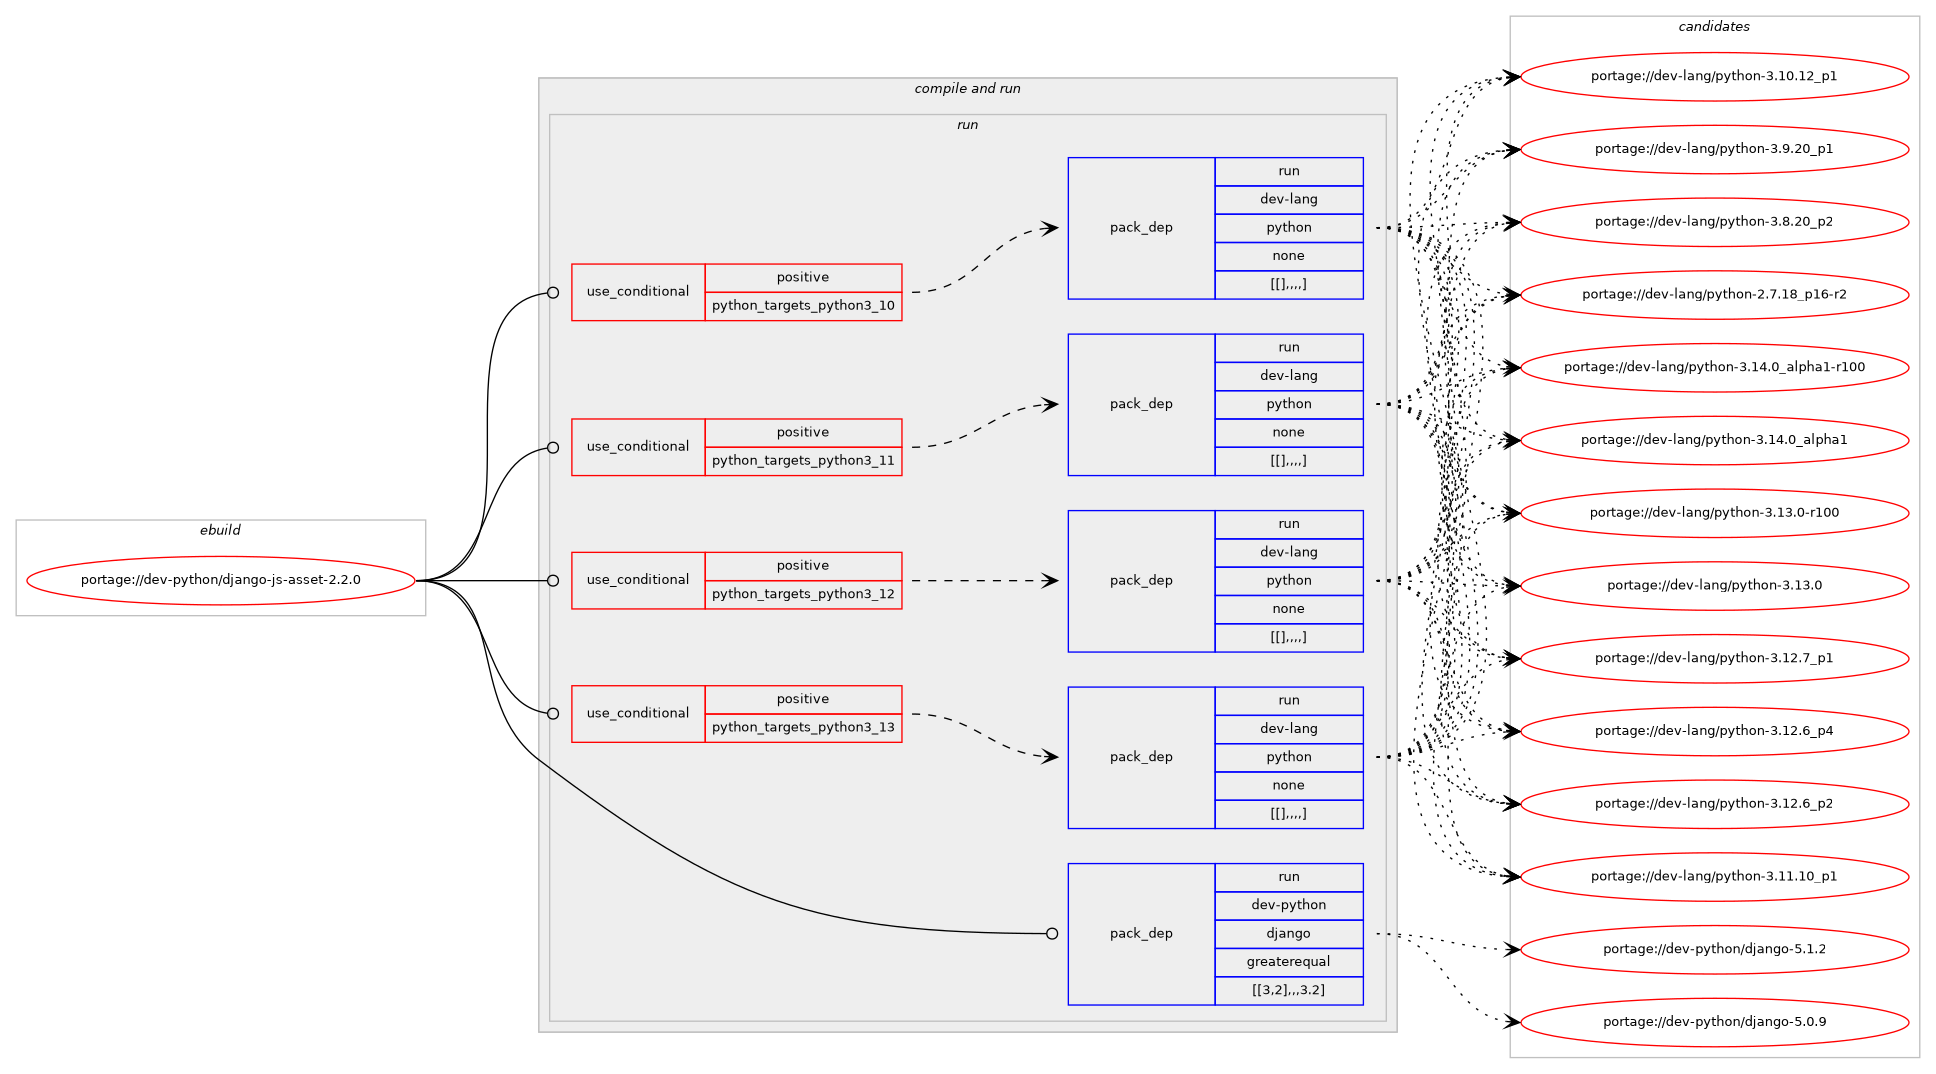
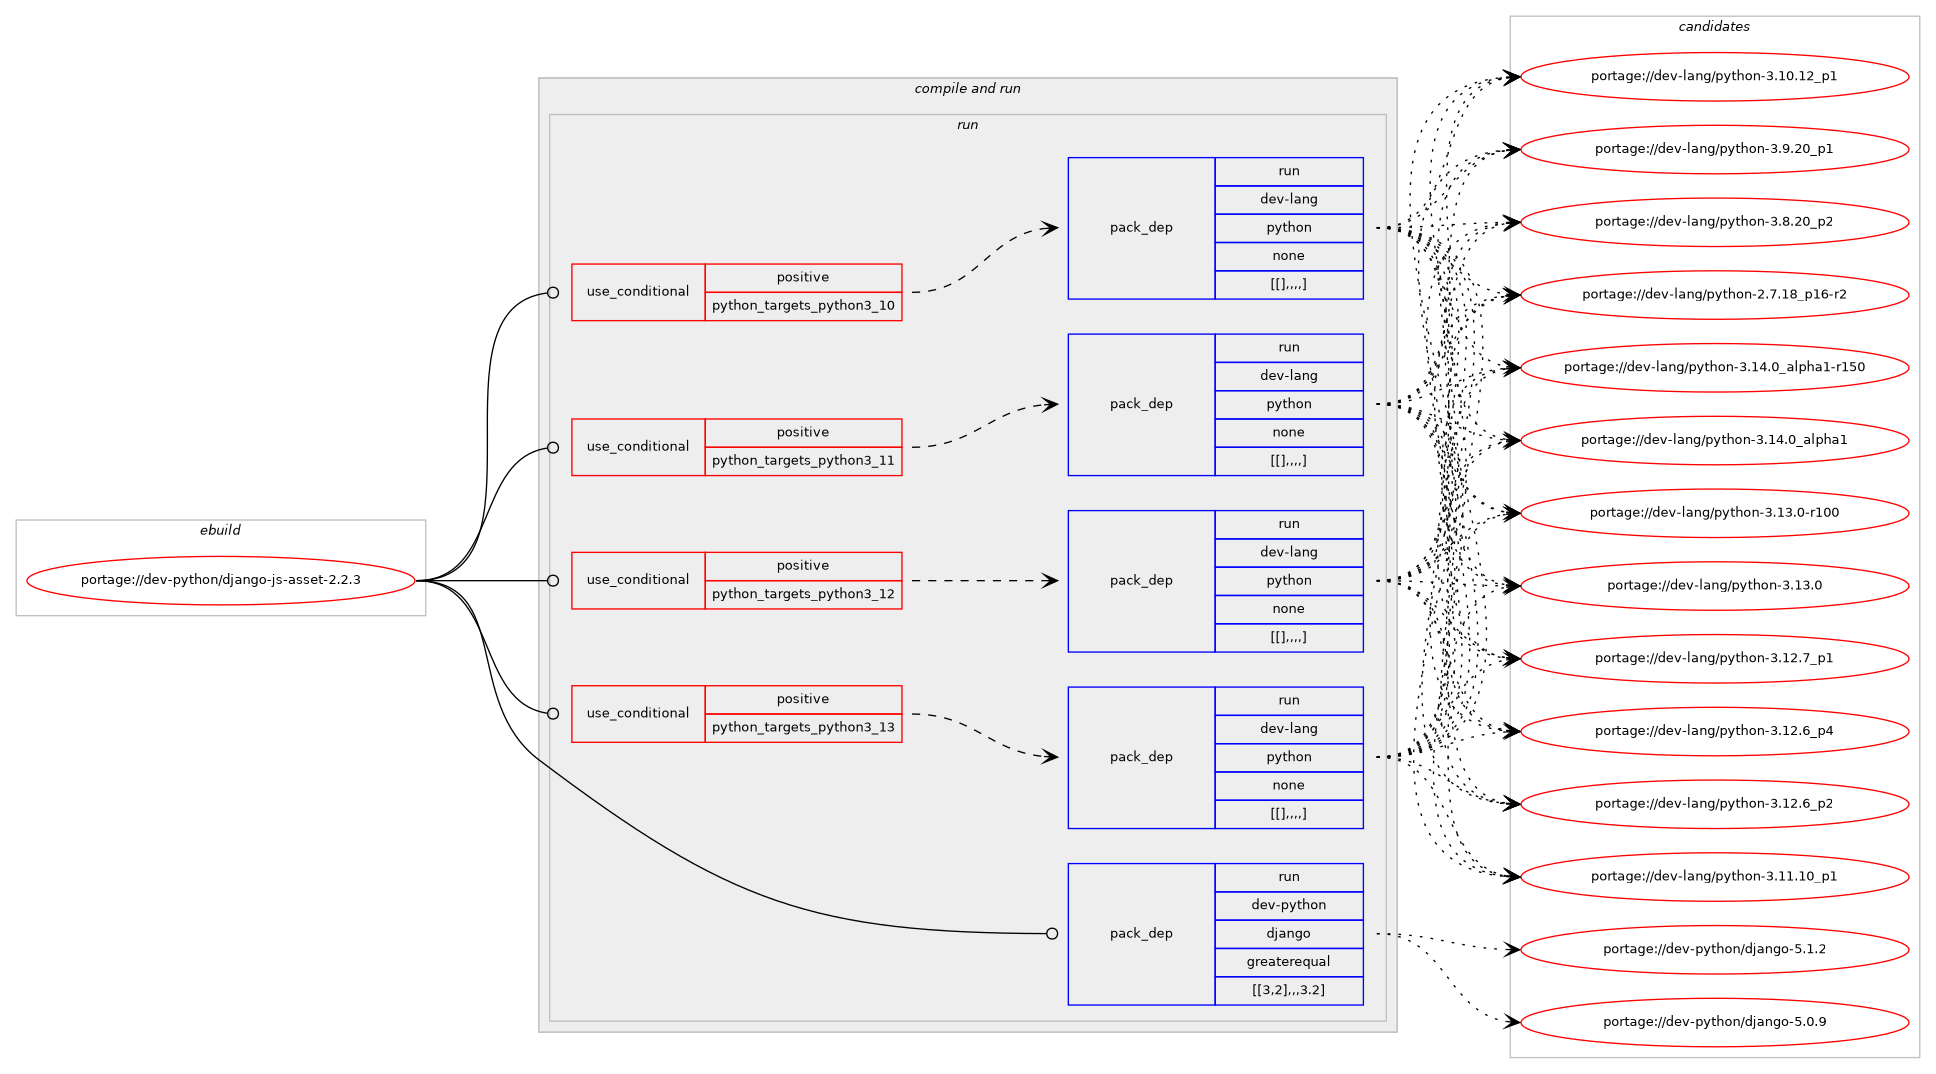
  digraph {
    compound=true
    concentrate=true
    fontname=Helvetica
    fontsize=10
    newrank=true
    rankdir=LR
    ranksep=1.5
    node [color=red fontname=Helvetica fontsize=10]
    edge [arrowhead=vee headport=w style=dotted tailport=e weight=100]
-   n1 [label="portage://dev-python/django-js-asset-2.2.0" width=4]
+   n1 [label="portage://dev-python/django-js-asset-2.2.3" width=4]
    n2 [color=blue label=<<TABLE BORDER="0" CELLBORDER="1" CELLSPACING="0" CELLPADDING="4" WIDTH="220"><TR><TD ROWSPAN="6" CELLPADDING="30">pack_dep</TD></TR><TR><TD WIDTH="110">run</TD></TR><TR><TD>dev-lang</TD></TR><TR><TD>python</TD></TR><TR><TD>none</TD></TR><TR><TD>[[],,,,]</TD></TR></TABLE>> shape=none]
    n3 [label=<<TABLE BORDER="0" CELLBORDER="1" CELLSPACING="0" CELLPADDING="4"><TR><TD ROWSPAN="3" CELLPADDING="10">use_conditional</TD></TR><TR><TD>positive</TD></TR><TR><TD>python_targets_python3_10</TD></TR></TABLE>> shape=none]
    n4 [color=blue label=<<TABLE BORDER="0" CELLBORDER="1" CELLSPACING="0" CELLPADDING="4" WIDTH="220"><TR><TD ROWSPAN="6" CELLPADDING="30">pack_dep</TD></TR><TR><TD WIDTH="110">run</TD></TR><TR><TD>dev-lang</TD></TR><TR><TD>python</TD></TR><TR><TD>none</TD></TR><TR><TD>[[],,,,]</TD></TR></TABLE>> shape=none]
    n5 [label=<<TABLE BORDER="0" CELLBORDER="1" CELLSPACING="0" CELLPADDING="4"><TR><TD ROWSPAN="3" CELLPADDING="10">use_conditional</TD></TR><TR><TD>positive</TD></TR><TR><TD>python_targets_python3_11</TD></TR></TABLE>> shape=none]
    n6 [color=blue label=<<TABLE BORDER="0" CELLBORDER="1" CELLSPACING="0" CELLPADDING="4" WIDTH="220"><TR><TD ROWSPAN="6" CELLPADDING="30">pack_dep</TD></TR><TR><TD WIDTH="110">run</TD></TR><TR><TD>dev-lang</TD></TR><TR><TD>python</TD></TR><TR><TD>none</TD></TR><TR><TD>[[],,,,]</TD></TR></TABLE>> shape=none]
    n7 [label=<<TABLE BORDER="0" CELLBORDER="1" CELLSPACING="0" CELLPADDING="4"><TR><TD ROWSPAN="3" CELLPADDING="10">use_conditional</TD></TR><TR><TD>positive</TD></TR><TR><TD>python_targets_python3_12</TD></TR></TABLE>> shape=none]
    n8 [color=blue label=<<TABLE BORDER="0" CELLBORDER="1" CELLSPACING="0" CELLPADDING="4" WIDTH="220"><TR><TD ROWSPAN="6" CELLPADDING="30">pack_dep</TD></TR><TR><TD WIDTH="110">run</TD></TR><TR><TD>dev-lang</TD></TR><TR><TD>python</TD></TR><TR><TD>none</TD></TR><TR><TD>[[],,,,]</TD></TR></TABLE>> shape=none]
    n9 [label=<<TABLE BORDER="0" CELLBORDER="1" CELLSPACING="0" CELLPADDING="4"><TR><TD ROWSPAN="3" CELLPADDING="10">use_conditional</TD></TR><TR><TD>positive</TD></TR><TR><TD>python_targets_python3_13</TD></TR></TABLE>> shape=none]
    n10 [color=blue label=<<TABLE BORDER="0" CELLBORDER="1" CELLSPACING="0" CELLPADDING="4" WIDTH="220"><TR><TD ROWSPAN="6" CELLPADDING="30">pack_dep</TD></TR><TR><TD WIDTH="110">run</TD></TR><TR><TD>dev-python</TD></TR><TR><TD>django</TD></TR><TR><TD>greaterequal</TD></TR><TR><TD>[[3,2],,,3.2]</TD></TR></TABLE>> shape=none]
-   n11 [label="portage://dev-lang/python-3.14.0_alpha1-r100" width=4]
+   n11 [label="portage://dev-lang/python-3.14.0_alpha1-r150" width=4]
    n12 [label="portage://dev-lang/python-3.14.0_alpha1" width=4]
    n13 [label="portage://dev-lang/python-3.13.0-r100" width=4]
    n14 [label="portage://dev-lang/python-3.13.0" width=4]
    n15 [label="portage://dev-lang/python-3.12.7_p1" width=4]
    n16 [label="portage://dev-lang/python-3.12.6_p4" width=4]
    n17 [label="portage://dev-lang/python-3.12.6_p2" width=4]
    n18 [label="portage://dev-lang/python-3.11.10_p1" width=4]
    n19 [label="portage://dev-lang/python-3.10.12_p1" width=4]
    n20 [label="portage://dev-lang/python-3.9.20_p1" width=4]
    n21 [label="portage://dev-lang/python-3.8.20_p2" width=4]
    n22 [label="portage://dev-lang/python-2.7.18_p16-r2" width=4]
    n23 [label="portage://dev-python/django-5.1.2" width=4]
    n24 [label="portage://dev-python/django-5.0.9" width=4]
    subgraph cluster_1 {
      color=gray
      label=<<i>ebuild</i>>
      n1
    }
    subgraph cluster_2 {
      color=gray
      label=<<i>dependencies</i>>
      subgraph cluster_3 {
        color=gray
        fillcolor="#eeeeee"
        label=<<i>compile</i>>
        style=filled
      }
      subgraph cluster_4 {
        color=gray
        fillcolor="#eeeeee"
        label=<<i>compile and run</i>>
        style=filled
      }
      subgraph cluster_5 {
        color=gray
        fillcolor="#eeeeee"
        label=<<i>run</i>>
        style=filled
        subgraph sub_6 {
          color=gray
          fillcolor="#eeeeee"
          label=<<i>run</i>>
          style=filled
          n3
          subgraph sub_7 {
            color=gray
            fillcolor="#eeeeee"
            label=<<i>run</i>>
            style=filled
            n2
          }
        }
        subgraph sub_8 {
          color=gray
          fillcolor="#eeeeee"
          label=<<i>run</i>>
          style=filled
          n5
          subgraph sub_9 {
            color=gray
            fillcolor="#eeeeee"
            label=<<i>run</i>>
            style=filled
            n4
          }
        }
        subgraph sub_10 {
          color=gray
          fillcolor="#eeeeee"
          label=<<i>run</i>>
          style=filled
          n7
          subgraph sub_11 {
            color=gray
            fillcolor="#eeeeee"
            label=<<i>run</i>>
            style=filled
            n6
          }
        }
        subgraph sub_12 {
          color=gray
          fillcolor="#eeeeee"
          label=<<i>run</i>>
          style=filled
          n9
          subgraph sub_13 {
            color=gray
            fillcolor="#eeeeee"
            label=<<i>run</i>>
            style=filled
            n8
          }
        }
        subgraph sub_14 {
          color=gray
          fillcolor="#eeeeee"
          label=<<i>run</i>>
          style=filled
          n10
        }
      }
    }
    subgraph cluster_15 {
      color=gray
      label=<<i>candidates</i>>
      rank=same
      subgraph sub_16 {
        color=black
        label=<<i>candidates</i>>
        nodesep=1
        rank=same
        n11
        n12
        n13
        n14
        n15
        n16
        n17
        n18
        n19
        n20
        n21
        n22
      }
      subgraph sub_17 {
        color=black
        label=<<i>candidates</i>>
        nodesep=1
        rank=same
        n11
        n12
        n13
        n14
        n15
        n16
        n17
        n18
        n19
        n20
        n21
        n22
      }
      subgraph sub_18 {
        color=black
        label=<<i>candidates</i>>
        nodesep=1
        rank=same
        n11
        n12
        n13
        n14
        n15
        n16
        n17
        n18
        n19
        n20
        n21
        n22
      }
      subgraph sub_19 {
        color=black
        label=<<i>candidates</i>>
        nodesep=1
        rank=same
        n11
        n12
        n13
        n14
        n15
        n16
        n17
        n18
        n19
        n20
        n21
        n22
      }
      subgraph sub_20 {
        color=black
        label=<<i>candidates</i>>
        nodesep=1
        rank=same
        n23
        n24
      }
    }
    n1 -> n3 [arrowhead=odot style=solid weight=20]
    n1 -> n5 [arrowhead=odot style=solid weight=20]
    n1 -> n7 [arrowhead=odot style=solid weight=20]
    n1 -> n9 [arrowhead=odot style=solid weight=20]
    n1 -> n10 [arrowhead=odot style=solid weight=20]
    n2 -> n11
    n2 -> n12
    n2 -> n13
    n2 -> n14
    n2 -> n15
    n2 -> n16
    n2 -> n17
    n2 -> n18
    n2 -> n19
    n2 -> n20
    n2 -> n21
    n2 -> n22
    n3 -> n2 [style=dashed weight=20]
    n4 -> n11
    n4 -> n12
    n4 -> n13
    n4 -> n14
    n4 -> n15
    n4 -> n16
    n4 -> n17
    n4 -> n18
    n4 -> n19
    n4 -> n20
    n4 -> n21
    n4 -> n22
    n5 -> n4 [style=dashed weight=20]
    n6 -> n11
    n6 -> n12
    n6 -> n13
    n6 -> n14
    n6 -> n15
    n6 -> n16
    n6 -> n17
    n6 -> n18
    n6 -> n19
    n6 -> n20
    n6 -> n21
    n6 -> n22
    n7 -> n6 [style=dashed weight=20]
    n8 -> n11
    n8 -> n12
    n8 -> n13
    n8 -> n14
    n8 -> n15
    n8 -> n16
    n8 -> n17
    n8 -> n18
    n8 -> n19
    n8 -> n20
    n8 -> n21
    n8 -> n22
    n9 -> n8 [style=dashed weight=20]
    n10 -> n23
    n10 -> n24
  }
